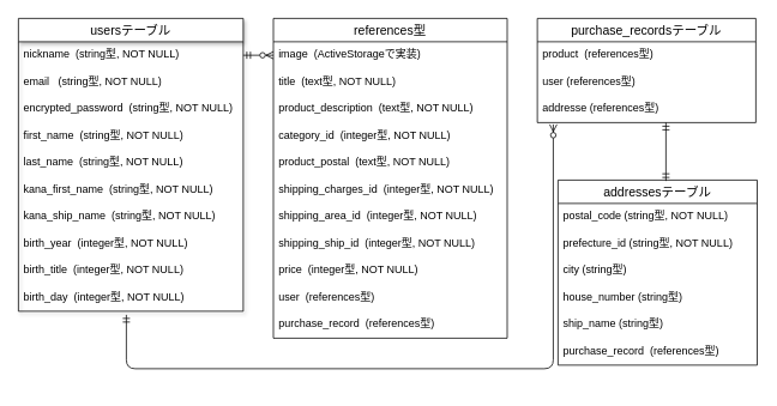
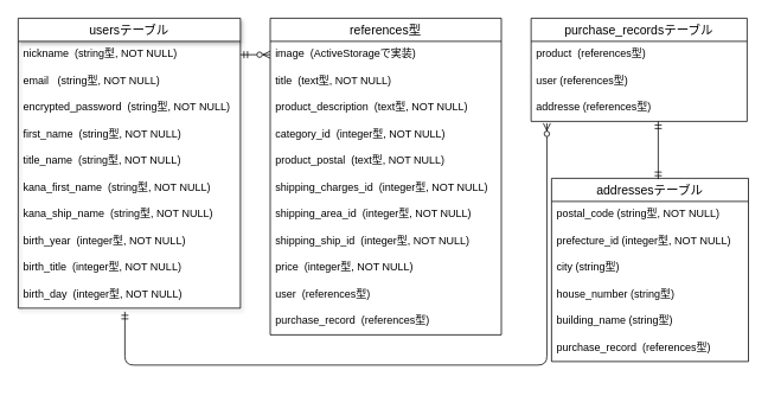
  <mxCell id="0" />
  <mxCell id="1" parent="0" />
  <mxCell id="2" value="usersテーブル" style="swimlane;fontStyle=0;childLayout=stackLayout;horizontal=1;startSize=26;horizontalStack=0;resizeParent=1;resizeParentMax=0;resizeLast=0;collapsible=1;marginBottom=0;align=center;fontSize=14;shadow=1;verticalAlign=middle;" parent="1" vertex="1"><mxGeometry y="20" width="250" height="326" as="geometry" x="20" /></mxCell>
  <mxCell id="3" value="nickname  (string型, NOT NULL)" style="text;strokeColor=none;fillColor=none;spacingLeft=4;spacingRight=4;overflow=hidden;rotatable=0;points=[[0,0.5],[1,0.5]];portConstraint=eastwest;fontSize=12;" parent="2" vertex="1"><mxGeometry y="26" width="250" height="30" as="geometry" /></mxCell>
  <mxCell id="4" value="email   (string型, NOT NULL)" style="text;strokeColor=none;fillColor=none;spacingLeft=4;spacingRight=4;overflow=hidden;rotatable=0;points=[[0,0.5],[1,0.5]];portConstraint=eastwest;fontSize=12;" parent="2" vertex="1"><mxGeometry y="56" width="250" height="30" as="geometry" /></mxCell>
  <mxCell id="5" value="encrypted_password  (string型, NOT NULL)" style="text;strokeColor=none;fillColor=none;spacingLeft=4;spacingRight=4;overflow=hidden;rotatable=0;points=[[0,0.5],[1,0.5]];portConstraint=eastwest;fontSize=12;" parent="2" vertex="1"><mxGeometry y="86" width="250" height="30" as="geometry" /></mxCell>
  <mxCell id="6" value="first_name  (string型, NOT NULL)" style="text;strokeColor=none;fillColor=none;spacingLeft=4;spacingRight=4;overflow=hidden;rotatable=0;points=[[0,0.5],[1,0.5]];portConstraint=eastwest;fontSize=12;" parent="2" vertex="1"><mxGeometry y="116" width="250" height="30" as="geometry" /></mxCell>
- <mxCell id="7" value="last_name  (string型, NOT NULL)" style="text;strokeColor=none;fillColor=none;spacingLeft=4;spacingRight=4;overflow=hidden;rotatable=0;points=[[0,0.5],[1,0.5]];portConstraint=eastwest;fontSize=12;" parent="2" vertex="1"><mxGeometry y="146" width="250" height="30" as="geometry" /></mxCell>
+ <mxCell id="7" value="title_name  (string型, NOT NULL)" style="text;strokeColor=none;fillColor=none;spacingLeft=4;spacingRight=4;overflow=hidden;rotatable=0;points=[[0,0.5],[1,0.5]];portConstraint=eastwest;fontSize=12;" parent="2" vertex="1"><mxGeometry y="146" width="250" height="30" as="geometry" /></mxCell>
  <mxCell id="8" value="kana_first_name  (string型, NOT NULL)" style="text;strokeColor=none;fillColor=none;spacingLeft=4;spacingRight=4;overflow=hidden;rotatable=0;points=[[0,0.5],[1,0.5]];portConstraint=eastwest;fontSize=12;" parent="2" vertex="1"><mxGeometry y="176" width="250" height="30" as="geometry" /></mxCell>
  <mxCell id="9" value="kana_ship_name  (string型, NOT NULL)" style="text;strokeColor=none;fillColor=none;spacingLeft=4;spacingRight=4;overflow=hidden;rotatable=0;points=[[0,0.5],[1,0.5]];portConstraint=eastwest;fontSize=12;" parent="2" vertex="1"><mxGeometry y="206" width="250" height="30" as="geometry" /></mxCell>
  <mxCell id="10" value="birth_year  (integer型, NOT NULL)" style="text;strokeColor=none;fillColor=none;spacingLeft=4;spacingRight=4;overflow=hidden;rotatable=0;points=[[0,0.5],[1,0.5]];portConstraint=eastwest;fontSize=12;" parent="2" vertex="1"><mxGeometry y="236" width="250" height="30" as="geometry" /></mxCell>
  <mxCell id="11" value="birth_title  (integer型, NOT NULL)" style="text;strokeColor=none;fillColor=none;spacingLeft=4;spacingRight=4;overflow=hidden;rotatable=0;points=[[0,0.5],[1,0.5]];portConstraint=eastwest;fontSize=12;" parent="2" vertex="1"><mxGeometry y="266" width="250" height="30" as="geometry" /></mxCell>
  <mxCell id="12" value="birth_day  (integer型, NOT NULL)" style="text;strokeColor=none;fillColor=none;spacingLeft=4;spacingRight=4;overflow=hidden;rotatable=0;points=[[0,0.5],[1,0.5]];portConstraint=eastwest;fontSize=12;" parent="2" vertex="1"><mxGeometry y="296" width="250" height="30" as="geometry" /></mxCell>
  <mxCell id="13" value="references型" style="swimlane;fontStyle=0;childLayout=stackLayout;horizontal=1;startSize=26;horizontalStack=0;resizeParent=1;resizeParentMax=0;resizeLast=0;collapsible=1;marginBottom=0;align=center;fontSize=14;fillColor=none;gradientColor=none;" parent="1" vertex="1"><mxGeometry x="303.5" y="20" width="260" height="356" as="geometry" /></mxCell>
  <mxCell id="14" value="image  (ActiveStorageで実装)" style="text;strokeColor=none;fillColor=none;spacingLeft=4;spacingRight=4;overflow=hidden;rotatable=0;points=[[0,0.5],[1,0.5]];portConstraint=eastwest;fontSize=12;" parent="13" vertex="1"><mxGeometry y="26" width="260" height="30" as="geometry" /></mxCell>
  <mxCell id="15" value="title  (text型, NOT NULL)" style="text;strokeColor=none;fillColor=none;spacingLeft=4;spacingRight=4;overflow=hidden;rotatable=0;points=[[0,0.5],[1,0.5]];portConstraint=eastwest;fontSize=12;" parent="13" vertex="1"><mxGeometry y="56" width="260" height="30" as="geometry" /></mxCell>
  <mxCell id="16" value="product_description  (text型, NOT NULL)" style="text;strokeColor=none;fillColor=none;spacingLeft=4;spacingRight=4;overflow=hidden;rotatable=0;points=[[0,0.5],[1,0.5]];portConstraint=eastwest;fontSize=12;" parent="13" vertex="1"><mxGeometry y="86" width="260" height="30" as="geometry" /></mxCell>
  <mxCell id="17" value="category_id  (integer型, NOT NULL)" style="text;strokeColor=none;fillColor=none;spacingLeft=4;spacingRight=4;overflow=hidden;rotatable=0;points=[[0,0.5],[1,0.5]];portConstraint=eastwest;fontSize=12;" parent="13" vertex="1"><mxGeometry y="116" width="260" height="30" as="geometry" /></mxCell>
  <mxCell id="18" value="product_postal  (text型, NOT NULL)" style="text;strokeColor=none;fillColor=none;spacingLeft=4;spacingRight=4;overflow=hidden;rotatable=0;points=[[0,0.5],[1,0.5]];portConstraint=eastwest;fontSize=12;" parent="13" vertex="1"><mxGeometry y="146" width="260" height="30" as="geometry" /></mxCell>
  <mxCell id="19" value="shipping_charges_id  (integer型, NOT NULL)" style="text;strokeColor=none;fillColor=none;spacingLeft=4;spacingRight=4;overflow=hidden;rotatable=0;points=[[0,0.5],[1,0.5]];portConstraint=eastwest;fontSize=12;" parent="13" vertex="1"><mxGeometry y="176" width="260" height="30" as="geometry" /></mxCell>
  <mxCell id="20" value="shipping_area_id  (integer型, NOT NULL)" style="text;strokeColor=none;fillColor=none;spacingLeft=4;spacingRight=4;overflow=hidden;rotatable=0;points=[[0,0.5],[1,0.5]];portConstraint=eastwest;fontSize=12;" parent="13" vertex="1"><mxGeometry y="206" width="260" height="30" as="geometry" /></mxCell>
  <mxCell id="21" value="shipping_ship_id  (integer型, NOT NULL)" style="text;strokeColor=none;fillColor=none;spacingLeft=4;spacingRight=4;overflow=hidden;rotatable=0;points=[[0,0.5],[1,0.5]];portConstraint=eastwest;fontSize=12;" parent="13" vertex="1"><mxGeometry y="236" width="260" height="30" as="geometry" /></mxCell>
  <mxCell id="22" value="price  (integer型, NOT NULL)" style="text;strokeColor=none;fillColor=none;spacingLeft=4;spacingRight=4;overflow=hidden;rotatable=0;points=[[0,0.5],[1,0.5]];portConstraint=eastwest;fontSize=12;" parent="13" vertex="1"><mxGeometry y="266" width="260" height="30" as="geometry" /></mxCell>
  <mxCell id="23" value="user  (references型)" style="text;strokeColor=none;fillColor=none;spacingLeft=4;spacingRight=4;overflow=hidden;rotatable=0;points=[[0,0.5],[1,0.5]];portConstraint=eastwest;fontSize=12;" vertex="1" parent="13"><mxGeometry y="296" width="260" height="30" as="geometry" /></mxCell>
  <mxCell id="24" value="purchase_record  (references型)" style="text;strokeColor=none;fillColor=none;spacingLeft=4;spacingRight=4;overflow=hidden;rotatable=0;points=[[0,0.5],[1,0.5]];portConstraint=eastwest;fontSize=12;" vertex="1" parent="13"><mxGeometry y="326" width="260" height="30" as="geometry" /></mxCell>
  <mxCell id="25" value="purchase_recordsテーブル" style="swimlane;fontStyle=0;childLayout=stackLayout;horizontal=1;startSize=26;horizontalStack=0;resizeParent=1;resizeParentMax=0;resizeLast=0;collapsible=1;marginBottom=0;align=center;fontSize=14;fillColor=none;gradientColor=none;" parent="1" vertex="1"><mxGeometry x="597" y="20" width="243" height="116" as="geometry" /></mxCell>
  <mxCell id="26" value="product  (references型)" style="text;strokeColor=none;fillColor=none;spacingLeft=4;spacingRight=4;overflow=hidden;rotatable=0;points=[[0,0.5],[1,0.5]];portConstraint=eastwest;fontSize=12;" parent="25" vertex="1"><mxGeometry y="26" width="243" height="30" as="geometry" /></mxCell>
  <mxCell id="27" value="user (references型)" style="text;strokeColor=none;fillColor=none;spacingLeft=4;spacingRight=4;overflow=hidden;rotatable=0;points=[[0,0.5],[1,0.5]];portConstraint=eastwest;fontSize=12;" parent="25" vertex="1"><mxGeometry y="56" width="243" height="30" as="geometry" /></mxCell>
  <mxCell id="28" value="addresse (references型)" style="text;strokeColor=none;fillColor=none;spacingLeft=4;spacingRight=4;overflow=hidden;rotatable=0;points=[[0,0.5],[1,0.5]];portConstraint=eastwest;fontSize=12;" parent="25" vertex="1"><mxGeometry y="86" width="243" height="30" as="geometry" /></mxCell>
  <mxCell id="29" value="addressesテーブル" style="swimlane;fontStyle=0;childLayout=stackLayout;horizontal=1;startSize=26;horizontalStack=0;resizeParent=1;resizeParentMax=0;resizeLast=0;collapsible=1;marginBottom=0;align=center;fontSize=14;fillColor=none;gradientColor=none;" parent="1" vertex="1"><mxGeometry x="620" y="200" width="221.5" height="206" as="geometry" /></mxCell>
  <mxCell id="30" value="postal_code (string型, NOT NULL)" style="text;strokeColor=none;fillColor=none;spacingLeft=4;spacingRight=4;overflow=hidden;rotatable=0;points=[[0,0.5],[1,0.5]];portConstraint=eastwest;fontSize=12;" parent="29" vertex="1"><mxGeometry y="26" width="221.5" height="30" as="geometry" /></mxCell>
- <mxCell id="31" value="prefecture_id (string型, NOT NULL)" style="text;strokeColor=none;fillColor=none;spacingLeft=4;spacingRight=4;overflow=hidden;rotatable=0;points=[[0,0.5],[1,0.5]];portConstraint=eastwest;fontSize=12;" parent="29" vertex="1"><mxGeometry y="56" width="221.5" height="30" as="geometry" /></mxCell>
+ <mxCell id="31" value="prefecture_id (integer型, NOT NULL)" style="text;strokeColor=none;fillColor=none;spacingLeft=4;spacingRight=4;overflow=hidden;rotatable=0;points=[[0,0.5],[1,0.5]];portConstraint=eastwest;fontSize=12;" parent="29" vertex="1"><mxGeometry y="56" width="221.5" height="30" as="geometry" /></mxCell>
  <mxCell id="32" value="city (string型)" style="text;strokeColor=none;fillColor=none;spacingLeft=4;spacingRight=4;overflow=hidden;rotatable=0;points=[[0,0.5],[1,0.5]];portConstraint=eastwest;fontSize=12;" parent="29" vertex="1"><mxGeometry y="86" width="221.5" height="30" as="geometry" /></mxCell>
  <mxCell id="33" value="house_number (string型)" style="text;strokeColor=none;fillColor=none;spacingLeft=4;spacingRight=4;overflow=hidden;rotatable=0;points=[[0,0.5],[1,0.5]];portConstraint=eastwest;fontSize=12;" parent="29" vertex="1"><mxGeometry y="116" width="221.5" height="30" as="geometry" /></mxCell>
- <mxCell id="34" value="ship_name (string型)" style="text;strokeColor=none;fillColor=none;spacingLeft=4;spacingRight=4;overflow=hidden;rotatable=0;points=[[0,0.5],[1,0.5]];portConstraint=eastwest;fontSize=12;" parent="29" vertex="1"><mxGeometry y="146" width="221.5" height="30" as="geometry" /></mxCell>
+ <mxCell id="34" value="building_name (string型)" style="text;strokeColor=none;fillColor=none;spacingLeft=4;spacingRight=4;overflow=hidden;rotatable=0;points=[[0,0.5],[1,0.5]];portConstraint=eastwest;fontSize=12;" parent="29" vertex="1"><mxGeometry y="146" width="221.5" height="30" as="geometry" /></mxCell>
  <mxCell id="35" value="purchase_record  (references型)" style="text;strokeColor=none;fillColor=none;spacingLeft=4;spacingRight=4;overflow=hidden;rotatable=0;points=[[0,0.5],[1,0.5]];portConstraint=eastwest;fontSize=12;" vertex="1" parent="29"><mxGeometry y="176" width="221.5" height="30" as="geometry" /></mxCell>
  <mxCell id="36" value="" style="edgeStyle=elbowEdgeStyle;fontSize=12;html=1;endArrow=ERzeroToMany;startArrow=ERmandOne;elbow=vertical;entryX=0.073;entryY=1.067;entryDx=0;entryDy=0;entryPerimeter=0;" parent="1" edge="1" target="28"><mxGeometry width="100" height="100" relative="1" as="geometry"><mxPoint x="140" y="350" as="sourcePoint" /><mxPoint x="600" y="138" as="targetPoint" /><Array as="points"><mxPoint x="370" y="410" /><mxPoint x="370" y="410" /><mxPoint x="440" y="390" /><mxPoint x="340" y="430" /></Array></mxGeometry></mxCell>
  <mxCell id="37" value="" style="fontSize=12;html=1;endArrow=ERmandOne;startArrow=ERmandOne;elbow=vertical;" parent="1" edge="1"><mxGeometry width="100" height="100" relative="1" as="geometry"><mxPoint x="740" y="201" as="sourcePoint" /><mxPoint x="740" y="136" as="targetPoint" /></mxGeometry></mxCell>
  <mxCell id="38" value="" style="fontSize=12;html=1;endArrow=ERzeroToMany;startArrow=ERmandOne;exitX=1;exitY=0.5;exitDx=0;exitDy=0;" parent="1" edge="1" source="3"><mxGeometry width="100" height="100" relative="1" as="geometry"><mxPoint x="283.5" y="60" as="sourcePoint" /><mxPoint x="303.5" y="61" as="targetPoint" /></mxGeometry></mxCell>
